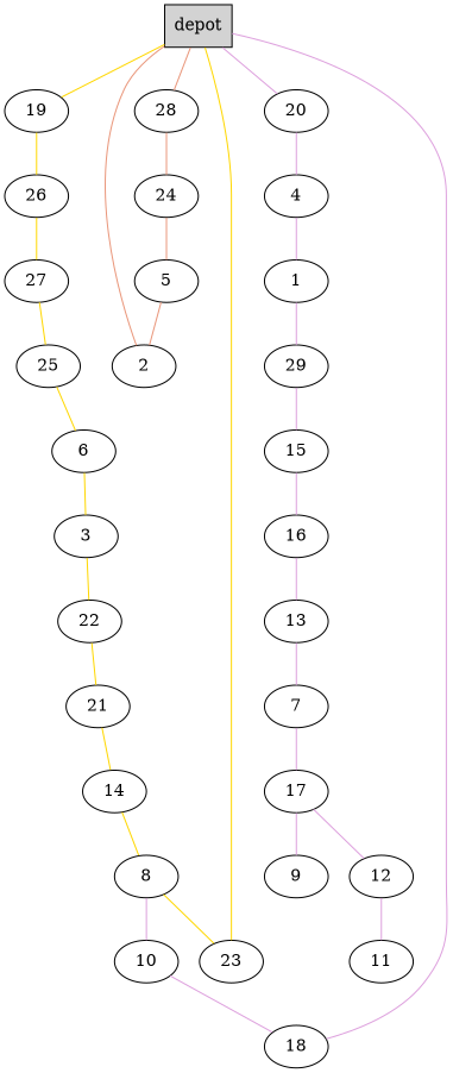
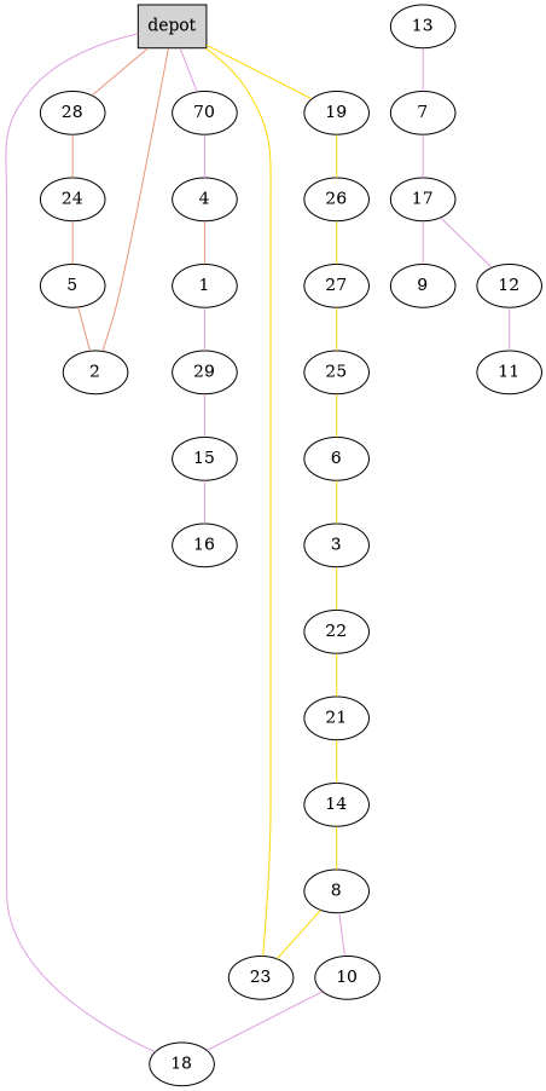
  graph {
    node [shape=ellipse]
    edge [color=plum]
    n1 [label=depot shape=box style=filled]
    28
    19
-   20
+   20 [label=70]
    24
    26
    4
    5
    2
    27
    25
    6
    3
    22
    21
    14
    8
    23
    10
    1
    29
    15
    16
    13
    7
    17
    9
    12
    11
    18
    n1 -- 28 [color=darksalmon]
    n1 -- 19 [color=gold]
    n1 -- 20
    28 -- 24 [color=darksalmon]
    19 -- 26 [color=gold]
    20 -- 4
    24 -- 5 [color=darksalmon]
    26 -- 27 [color=gold]
-   4 -- 1
+   4 -- 1 [color=darksalmon]
    5 -- 2 [color=darksalmon]
    2 -- n1 [color=darksalmon]
    27 -- 25 [color=gold]
    25 -- 6 [color=gold]
    6 -- 3 [color=gold]
    3 -- 22 [color=gold]
    22 -- 21 [color=gold]
    21 -- 14 [color=gold]
    14 -- 8 [color=gold]
    8 -- 23 [color=gold]
    8 -- 10
    23 -- n1 [color=gold]
    10 -- 18
    1 -- 29
    29 -- 15
    15 -- 16
-   16 -- 13
    13 -- 7
    7 -- 17
    17 -- 9
    17 -- 12
    12 -- 11
    18 -- n1
  }
